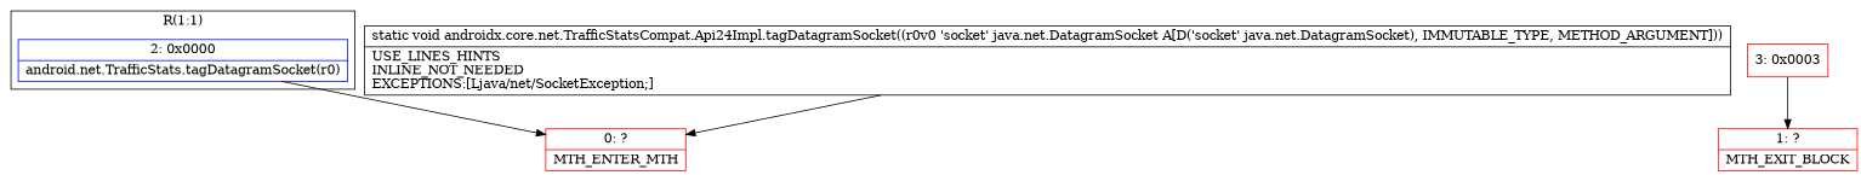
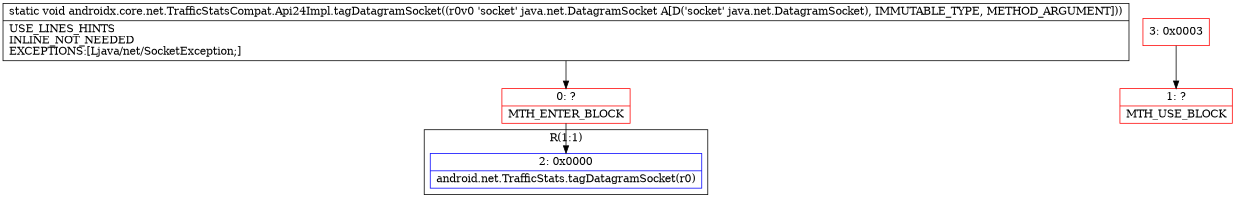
  digraph {
    node [color=red shape=record]
    n1 [color=blue label="{2\:\ 0x0000|android.net.TrafficStats.tagDatagramSocket(r0)\l}"]
    n2 [label="{3\:\ 0x0003}"]
-   n3 [label="{1\:\ ?|MTH_EXIT_BLOCK\l}"]
-   n4 [label="{0\:\ ?|MTH_ENTER_MTH\l}"]
+   n3 [label="{1\:\ ?|MTH_USE_BLOCK\l}"]
+   n4 [label="{0\:\ ?|MTH_ENTER_BLOCK\l}"]
    n5 [label="{static void androidx.core.net.TrafficStatsCompat.Api24Impl.tagDatagramSocket((r0v0 'socket' java.net.DatagramSocket A[D('socket' java.net.DatagramSocket), IMMUTABLE_TYPE, METHOD_ARGUMENT]))  | USE_LINES_HINTS\lINLINE_NOT_NEEDED\lEXCEPTIONS:[Ljava\/net\/SocketException;]\l}" color=""]
    subgraph cluster_1 {
      label="R(1:1)"
      n1
    }
    n2 -> n3
-   n1 -> n4
+   n4 -> n1
    n5 -> n4
  }
